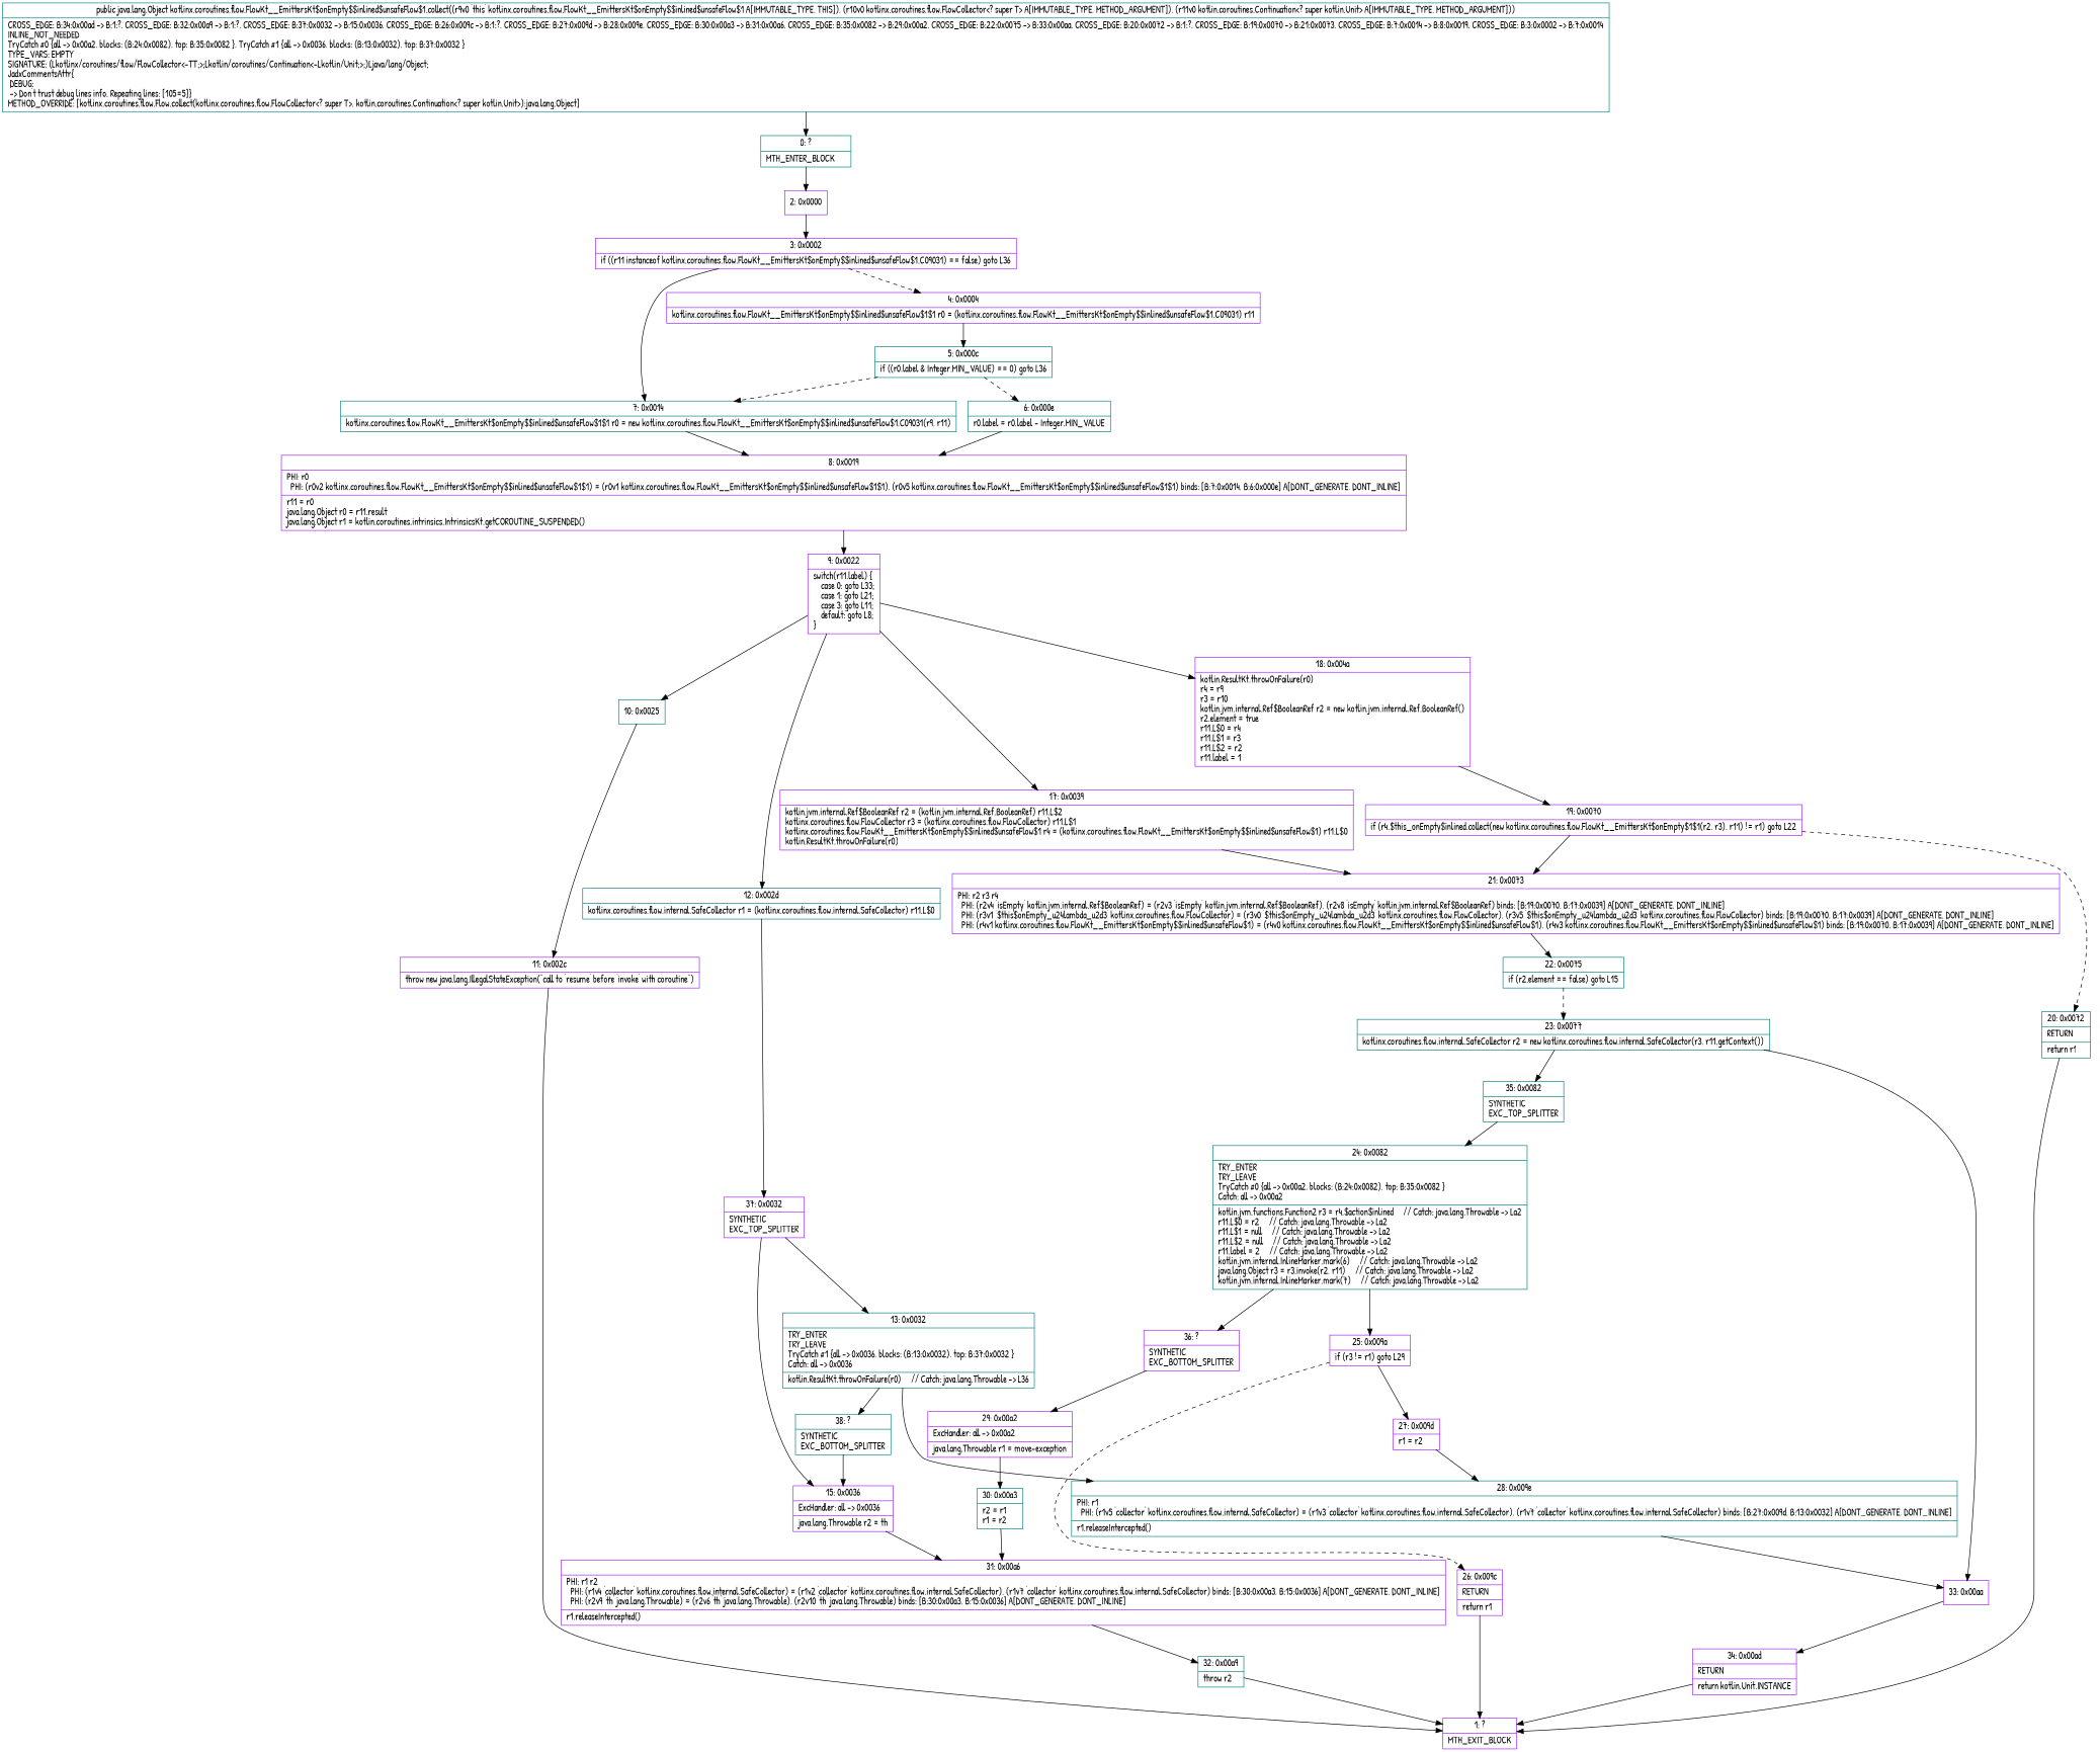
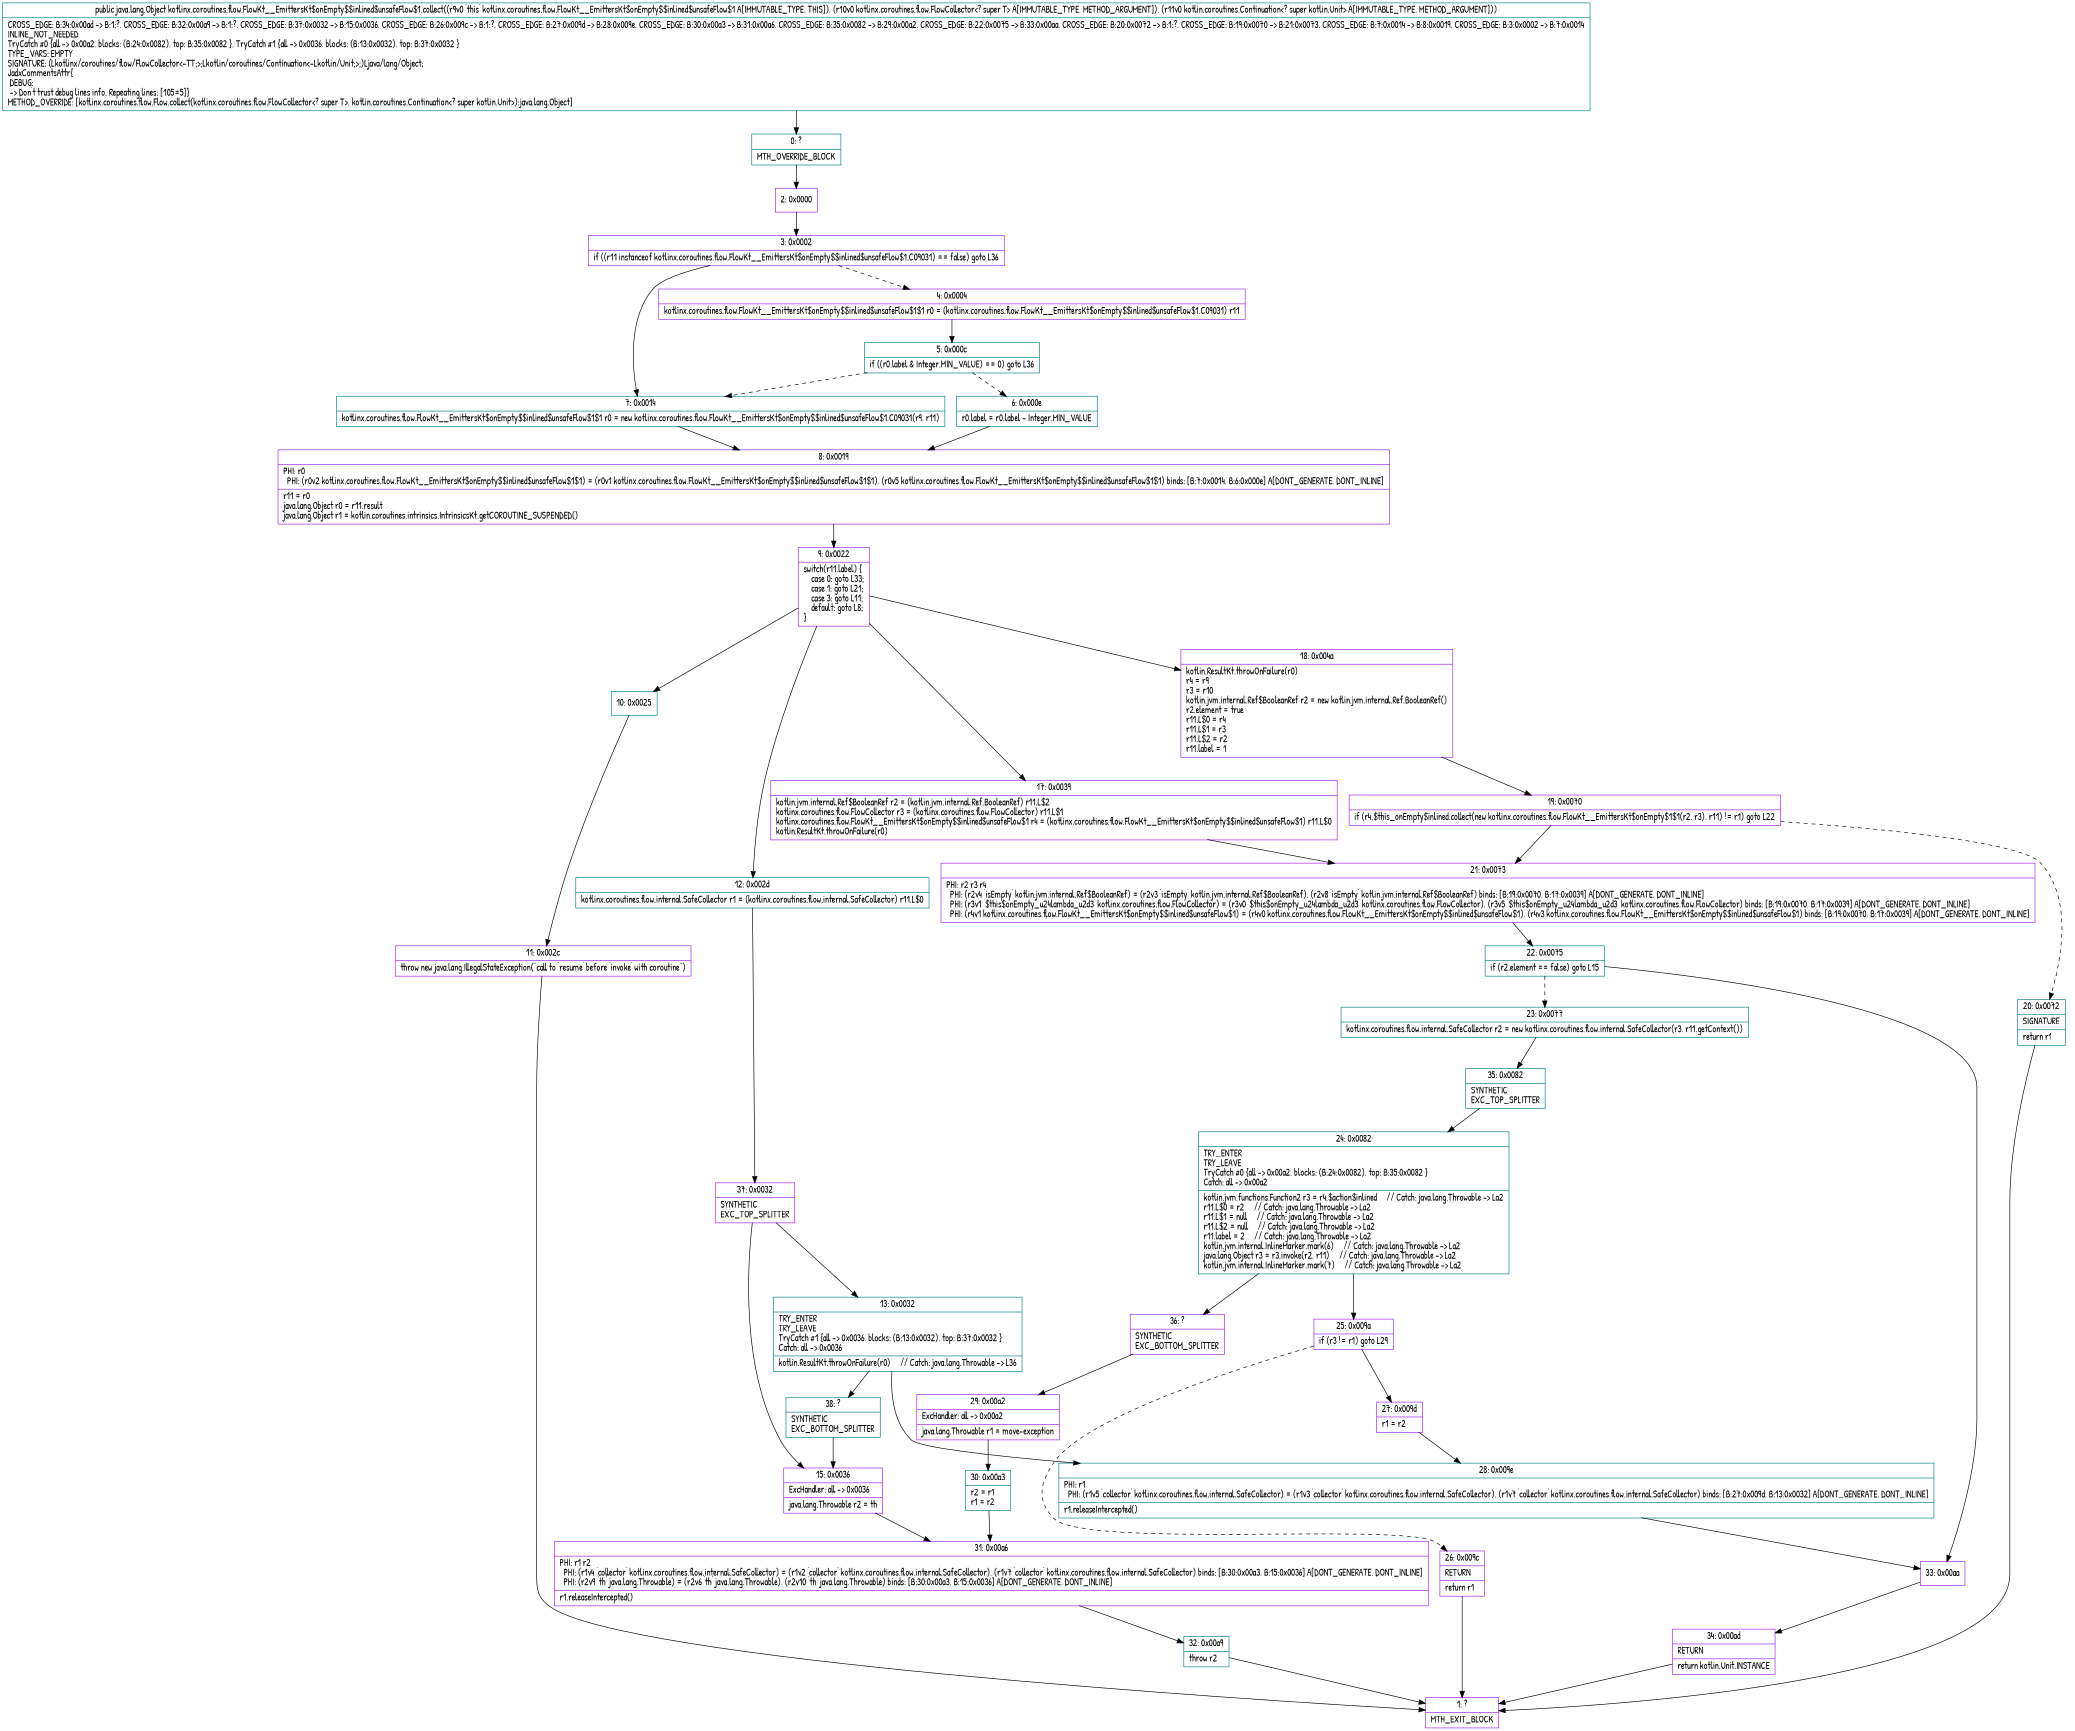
  digraph {
    fontname="Patrick Hand"
    node [color=purple fontname="Patrick Hand" shape=record]
    edge [fontname="Patrick Hand"]
-   n1 [color=teal label="{0\:\ ?|MTH_ENTER_BLOCK\l}"]
+   n1 [color=teal label="{0\:\ ?|MTH_OVERRIDE_BLOCK\l}"]
    n2 [label="{2\:\ 0x0000}"]
    n3 [label="{3\:\ 0x0002|if ((r11 instanceof kotlinx.coroutines.flow.FlowKt__EmittersKt$onEmpty$$inlined$unsafeFlow$1.C09031) == false) goto L36\l}"]
    n4 [label="{4\:\ 0x0004|kotlinx.coroutines.flow.FlowKt__EmittersKt$onEmpty$$inlined$unsafeFlow$1$1 r0 = (kotlinx.coroutines.flow.FlowKt__EmittersKt$onEmpty$$inlined$unsafeFlow$1.C09031) r11\l}"]
    n5 [color=teal label="{7\:\ 0x0014|kotlinx.coroutines.flow.FlowKt__EmittersKt$onEmpty$$inlined$unsafeFlow$1$1 r0 = new kotlinx.coroutines.flow.FlowKt__EmittersKt$onEmpty$$inlined$unsafeFlow$1.C09031(r9, r11)\l}"]
    n6 [color=teal label="{5\:\ 0x000c|if ((r0.label & Integer.MIN_VALUE) == 0) goto L36\l}"]
    n7 [label="{8\:\ 0x0019|PHI: r0 \l  PHI: (r0v2 kotlinx.coroutines.flow.FlowKt__EmittersKt$onEmpty$$inlined$unsafeFlow$1$1) = (r0v1 kotlinx.coroutines.flow.FlowKt__EmittersKt$onEmpty$$inlined$unsafeFlow$1$1), (r0v5 kotlinx.coroutines.flow.FlowKt__EmittersKt$onEmpty$$inlined$unsafeFlow$1$1) binds: [B:7:0x0014, B:6:0x000e] A[DONT_GENERATE, DONT_INLINE]\l|r11 = r0\ljava.lang.Object r0 = r11.result\ljava.lang.Object r1 = kotlin.coroutines.intrinsics.IntrinsicsKt.getCOROUTINE_SUSPENDED()\l}"]
    n8 [color=teal label="{6\:\ 0x000e|r0.label = r0.label \- Integer.MIN_VALUE\l}"]
    n9 [label="{9\:\ 0x0022|switch(r11.label) \{\l    case 0: goto L33;\l    case 1: goto L21;\l    case 3: goto L11;\l    default: goto L8;\l\}\l}"]
    n10 [color=teal label="{10\:\ 0x0025}"]
    n11 [color=teal label="{12\:\ 0x002d|kotlinx.coroutines.flow.internal.SafeCollector r1 = (kotlinx.coroutines.flow.internal.SafeCollector) r11.L$0\l}"]
    n12 [label="{17\:\ 0x0039|kotlin.jvm.internal.Ref$BooleanRef r2 = (kotlin.jvm.internal.Ref.BooleanRef) r11.L$2\lkotlinx.coroutines.flow.FlowCollector r3 = (kotlinx.coroutines.flow.FlowCollector) r11.L$1\lkotlinx.coroutines.flow.FlowKt__EmittersKt$onEmpty$$inlined$unsafeFlow$1 r4 = (kotlinx.coroutines.flow.FlowKt__EmittersKt$onEmpty$$inlined$unsafeFlow$1) r11.L$0\lkotlin.ResultKt.throwOnFailure(r0)\l}"]
    n13 [label="{18\:\ 0x004a|kotlin.ResultKt.throwOnFailure(r0)\lr4 = r9\lr3 = r10\lkotlin.jvm.internal.Ref$BooleanRef r2 = new kotlin.jvm.internal.Ref.BooleanRef()\lr2.element = true\lr11.L$0 = r4\lr11.L$1 = r3\lr11.L$2 = r2\lr11.label = 1\l}"]
    n14 [label="{11\:\ 0x002c|throw new java.lang.IllegalStateException(\"call to 'resume' before 'invoke' with coroutine\")\l}"]
    n15 [label="{37\:\ 0x0032|SYNTHETIC\lEXC_TOP_SPLITTER\l}"]
    n16 [label="{21\:\ 0x0073|PHI: r2 r3 r4 \l  PHI: (r2v4 'isEmpty' kotlin.jvm.internal.Ref$BooleanRef) = (r2v3 'isEmpty' kotlin.jvm.internal.Ref$BooleanRef), (r2v8 'isEmpty' kotlin.jvm.internal.Ref$BooleanRef) binds: [B:19:0x0070, B:17:0x0039] A[DONT_GENERATE, DONT_INLINE]\l  PHI: (r3v1 '$this$onEmpty_u24lambda_u2d3' kotlinx.coroutines.flow.FlowCollector) = (r3v0 '$this$onEmpty_u24lambda_u2d3' kotlinx.coroutines.flow.FlowCollector), (r3v5 '$this$onEmpty_u24lambda_u2d3' kotlinx.coroutines.flow.FlowCollector) binds: [B:19:0x0070, B:17:0x0039] A[DONT_GENERATE, DONT_INLINE]\l  PHI: (r4v1 kotlinx.coroutines.flow.FlowKt__EmittersKt$onEmpty$$inlined$unsafeFlow$1) = (r4v0 kotlinx.coroutines.flow.FlowKt__EmittersKt$onEmpty$$inlined$unsafeFlow$1), (r4v3 kotlinx.coroutines.flow.FlowKt__EmittersKt$onEmpty$$inlined$unsafeFlow$1) binds: [B:19:0x0070, B:17:0x0039] A[DONT_GENERATE, DONT_INLINE]\l}"]
    n17 [label="{19\:\ 0x0070|if (r4.$this_onEmpty$inlined.collect(new kotlinx.coroutines.flow.FlowKt__EmittersKt$onEmpty$1$1(r2, r3), r11) != r1) goto L22\l}"]
    n18 [label="{1\:\ ?|MTH_EXIT_BLOCK\l}"]
    n19 [color=teal label="{13\:\ 0x0032|TRY_ENTER\lTRY_LEAVE\lTryCatch #1 \{all \-\> 0x0036, blocks: (B:13:0x0032), top: B:37:0x0032 \}\lCatch: all \-\> 0x0036\l|kotlin.ResultKt.throwOnFailure(r0)     \/\/ Catch: java.lang.Throwable \-\> L36\l}"]
    n20 [label="{15\:\ 0x0036|ExcHandler: all \-\> 0x0036\l|java.lang.Throwable r2 = th\l}"]
    n21 [color=teal label="{28\:\ 0x009e|PHI: r1 \l  PHI: (r1v5 'collector' kotlinx.coroutines.flow.internal.SafeCollector) = (r1v3 'collector' kotlinx.coroutines.flow.internal.SafeCollector), (r1v7 'collector' kotlinx.coroutines.flow.internal.SafeCollector) binds: [B:27:0x009d, B:13:0x0032] A[DONT_GENERATE, DONT_INLINE]\l|r1.releaseIntercepted()\l}"]
    n22 [color=teal label="{38\:\ ?|SYNTHETIC\lEXC_BOTTOM_SPLITTER\l}"]
    n23 [label="{31\:\ 0x00a6|PHI: r1 r2 \l  PHI: (r1v4 'collector' kotlinx.coroutines.flow.internal.SafeCollector) = (r1v2 'collector' kotlinx.coroutines.flow.internal.SafeCollector), (r1v7 'collector' kotlinx.coroutines.flow.internal.SafeCollector) binds: [B:30:0x00a3, B:15:0x0036] A[DONT_GENERATE, DONT_INLINE]\l  PHI: (r2v9 'th' java.lang.Throwable) = (r2v6 'th' java.lang.Throwable), (r2v10 'th' java.lang.Throwable) binds: [B:30:0x00a3, B:15:0x0036] A[DONT_GENERATE, DONT_INLINE]\l|r1.releaseIntercepted()\l}"]
    n24 [label="{33\:\ 0x00aa}"]
    n25 [label="{34\:\ 0x00ad|RETURN\l|return kotlin.Unit.INSTANCE\l}"]
    n26 [color=teal label="{32\:\ 0x00a9|throw r2\l}"]
    n27 [color=teal label="{22\:\ 0x0075|if (r2.element == false) goto L15\l}"]
    n28 [color=teal label="{23\:\ 0x0077|kotlinx.coroutines.flow.internal.SafeCollector r2 = new kotlinx.coroutines.flow.internal.SafeCollector(r3, r11.getContext())\l}"]
    n29 [color=teal label="{35\:\ 0x0082|SYNTHETIC\lEXC_TOP_SPLITTER\l}"]
    n30 [color=teal label="{24\:\ 0x0082|TRY_ENTER\lTRY_LEAVE\lTryCatch #0 \{all \-\> 0x00a2, blocks: (B:24:0x0082), top: B:35:0x0082 \}\lCatch: all \-\> 0x00a2\l|kotlin.jvm.functions.Function2 r3 = r4.$action$inlined     \/\/ Catch: java.lang.Throwable \-\> La2\lr11.L$0 = r2     \/\/ Catch: java.lang.Throwable \-\> La2\lr11.L$1 = null     \/\/ Catch: java.lang.Throwable \-\> La2\lr11.L$2 = null     \/\/ Catch: java.lang.Throwable \-\> La2\lr11.label = 2     \/\/ Catch: java.lang.Throwable \-\> La2\lkotlin.jvm.internal.InlineMarker.mark(6)     \/\/ Catch: java.lang.Throwable \-\> La2\ljava.lang.Object r3 = r3.invoke(r2, r11)     \/\/ Catch: java.lang.Throwable \-\> La2\lkotlin.jvm.internal.InlineMarker.mark(7)     \/\/ Catch: java.lang.Throwable \-\> La2\l}"]
    n31 [label="{25\:\ 0x009a|if (r3 != r1) goto L29\l}"]
    n32 [label="{36\:\ ?|SYNTHETIC\lEXC_BOTTOM_SPLITTER\l}"]
    n33 [label="{29\:\ 0x00a2|ExcHandler: all \-\> 0x00a2\l|java.lang.Throwable r1 = move\-exception\l}"]
    n34 [color=teal label="{30\:\ 0x00a3|r2 = r1\lr1 = r2\l}"]
    n35 [label="{26\:\ 0x009c|RETURN\l|return r1\l}"]
    n36 [label="{27\:\ 0x009d|r1 = r2\l}"]
-   n37 [color=teal label="{20\:\ 0x0072|RETURN\l|return r1\l}"]
+   n37 [color=teal label="{20\:\ 0x0072|SIGNATURE\l|return r1\l}"]
    n38 [color=teal label="{public java.lang.Object kotlinx.coroutines.flow.FlowKt__EmittersKt$onEmpty$$inlined$unsafeFlow$1.collect((r9v0 'this' kotlinx.coroutines.flow.FlowKt__EmittersKt$onEmpty$$inlined$unsafeFlow$1 A[IMMUTABLE_TYPE, THIS]), (r10v0 kotlinx.coroutines.flow.FlowCollector\<? super T\> A[IMMUTABLE_TYPE, METHOD_ARGUMENT]), (r11v0 kotlin.coroutines.Continuation\<? super kotlin.Unit\> A[IMMUTABLE_TYPE, METHOD_ARGUMENT]))  | CROSS_EDGE: B:34:0x00ad \-\> B:1:?, CROSS_EDGE: B:32:0x00a9 \-\> B:1:?, CROSS_EDGE: B:37:0x0032 \-\> B:15:0x0036, CROSS_EDGE: B:26:0x009c \-\> B:1:?, CROSS_EDGE: B:27:0x009d \-\> B:28:0x009e, CROSS_EDGE: B:30:0x00a3 \-\> B:31:0x00a6, CROSS_EDGE: B:35:0x0082 \-\> B:29:0x00a2, CROSS_EDGE: B:22:0x0075 \-\> B:33:0x00aa, CROSS_EDGE: B:20:0x0072 \-\> B:1:?, CROSS_EDGE: B:19:0x0070 \-\> B:21:0x0073, CROSS_EDGE: B:7:0x0014 \-\> B:8:0x0019, CROSS_EDGE: B:3:0x0002 \-\> B:7:0x0014\lINLINE_NOT_NEEDED\lTryCatch #0 \{all \-\> 0x00a2, blocks: (B:24:0x0082), top: B:35:0x0082 \}, TryCatch #1 \{all \-\> 0x0036, blocks: (B:13:0x0032), top: B:37:0x0032 \}\lTYPE_VARS: EMPTY\lSIGNATURE: (Lkotlinx\/coroutines\/flow\/FlowCollector\<\-TT;\>;Lkotlin\/coroutines\/Continuation\<\-Lkotlin\/Unit;\>;)Ljava\/lang\/Object;\lJadxCommentsAttr\{\l DEBUG: \l \-\> Don't trust debug lines info. Repeating lines: [105=5]\}\lMETHOD_OVERRIDE: [kotlinx.coroutines.flow.Flow.collect(kotlinx.coroutines.flow.FlowCollector\<? super T\>, kotlin.coroutines.Continuation\<? super kotlin.Unit\>):java.lang.Object]\l}"]
    n1 -> n2
    n2 -> n3
    n3 -> n4 [style=dashed]
    n3 -> n5
    n4 -> n6
    n5 -> n7
    n6 -> n5 [style=dashed]
    n6 -> n8 [style=dashed]
    n7 -> n9
    n8 -> n7
    n9 -> n10
    n9 -> n11
    n9 -> n12
    n9 -> n13
    n10 -> n14
    n11 -> n15
    n12 -> n16
    n13 -> n17
    n14 -> n18
    n15 -> n19
    n15 -> n20
    n16 -> n27
    n17 -> n16
    n17 -> n37 [style=dashed]
    n19 -> n21
    n19 -> n22
    n20 -> n23
    n21 -> n24
    n22 -> n20
    n23 -> n26
    n24 -> n25
    n25 -> n18
    n26 -> n18
-   n28 -> n24
+   n27 -> n24
    n27 -> n28 [style=dashed]
    n28 -> n29
    n29 -> n30
    n30 -> n31
    n30 -> n32
    n31 -> n35 [style=dashed]
    n31 -> n36
    n32 -> n33
    n33 -> n34
    n34 -> n23
    n35 -> n18
    n36 -> n21
    n37 -> n18
    n38 -> n1
  }
